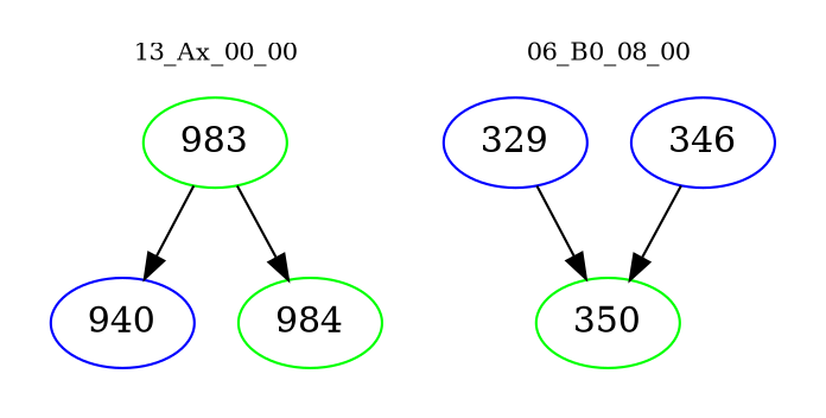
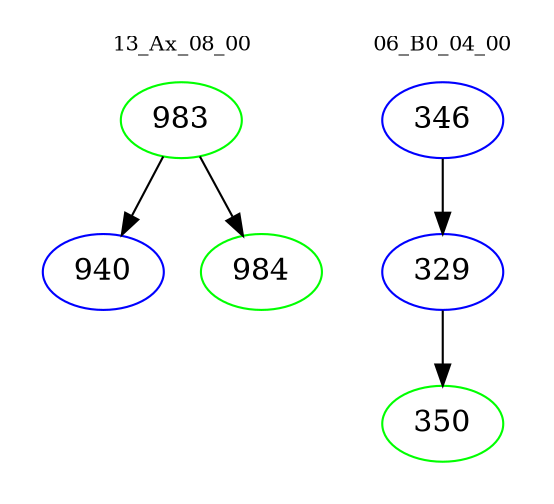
  digraph {
    node [color=green]
    edge [color=black]
    n1 [label=983]
    n2 [color=blue label=940]
    n3 [label=984]
    n4 [color=blue label=346]
    n5 [color=blue label=329]
    n6 [label=350]
    subgraph cluster_1 {
      color=white
      fontsize=10
-     label="13_Ax_00_00"
+     label="13_Ax_08_00"
      n1
      n2
      n3
    }
    subgraph cluster_2 {
      color=white
      fontsize=10
-     label="06_B0_08_00"
+     label="06_B0_04_00"
      n4
      n5
      n6
    }
    n1 -> n2
    n1 -> n3
-   n4 -> n6
+   n4 -> n5
    n5 -> n6
  }
